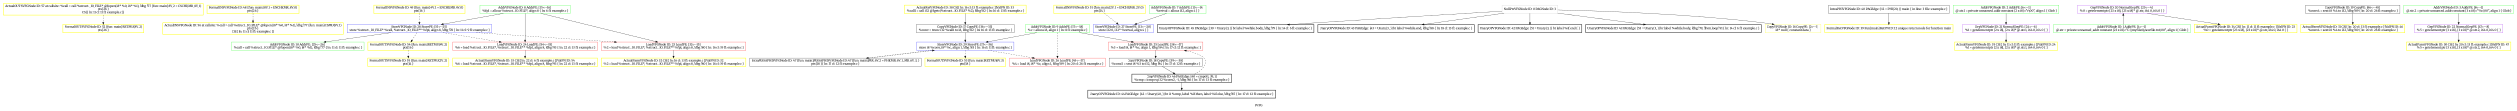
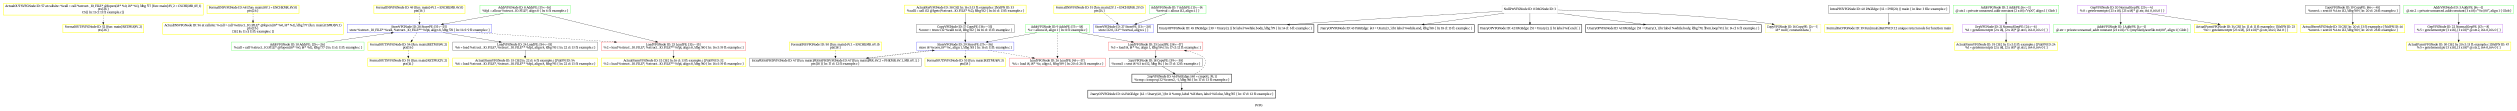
  digraph {
    fontname=Merriweather
    label=SVFG
    node [color=yellow fontname=Merriweather shape=record]
    edge [fontname=Merriweather style=solid]
    n1 [label="{ActualOUTSVFGNode ID: 57 at callsite:   %call = call %struct._IO_FILE* @fopen(i8* %0, i8* %1), !dbg !77 \{fun: main\}8V_2 = CSCHI(MR_8V_1)\npts\{26 \}\nCS[\{ ln: 11  cl: 11  fl: example.c \}]}" penwidth=2]
    n2 [label="{FormalOUTSVFGNode ID: 52 \{fun: main\}RETMU(8V_2)\npts\{26 \}\n}" penwidth=2]
    n3 [label="{ActualINSVFGNode ID: 56 at callsite:   %call = call %struct._IO_FILE* @fopen(i8* %0, i8* %1), !dbg !77 \{fun: main\}CSMU(8V_1)\npts\{26 \}\nCS[\{ ln: 11  cl: 11  fl: example.c \}]}" penwidth=2]
    n4 [label="{FormalOUTSVFGNode ID: 55 \{fun: main\}RETMU(2V_2)\npts\{14 \}\n}" penwidth=2]
    n5 [label="{FormalOUTSVFGNode ID: 54 \{fun: main\}RETMU(4V_2)\npts\{16 \}\n}" penwidth=2]
    n6 [label="{FormalOUTSVFGNode ID: 53 \{fun: main\}RETMU(6V_3)\npts\{18 \}\n}" penwidth=2]
    n7 [label="{FormalINSVFGNode ID: 51 \{fun: main\}2V_1 = ENCHI(MR_2V_0)\npts\{14 \}\n}" penwidth=2]
    n8 [color=blue label="{StoreVFGNode ID: 27 StorePE: [13\<--20]  \n   store i32 0, i32* %retval, align 4 \{  \}}"]
+   n9 [label="{FormalINSVFGNode ID: 50 \{fun: main\}6V_1 = ENCHI(MR_6V_0)\npts\{18 \}\n}" penwidth=2]
    n10 [color=black label="{IntraMSSAPHISVFGNode ID: 47 \{fun: main\}MSSAPHISVFGNode ID: 47 \{fun: main\}MR_6V_2 = PHI(MR_6V_1, MR_6V_3, )\npts\{18 \}\{ ln: 17  cl: 12  fl: example.c \}}"]
    n11 [color=blue label="{StoreVFGNode ID: 29 StorePE: [17\<--36]  \n   store i8 %conv, i8* %c, align 1, !dbg !83 \{ ln: 16  cl: 11  fl: example.c \}}"]
    n12 [color=red label="{LoadVFGNode ID: 26 LoadPE: [45\<--17]  \n   %4 = load i8, i8* %c, align 1, !dbg !89 \{ ln: 20  cl: 26  fl: example.c \}}"]
    n13 [label="{FormalINSVFGNode ID: 49 \{fun: main\}4V_1 = ENCHI(MR_4V_0)\npts\{16 \}\n}" penwidth=2]
    n14 [color=blue label="{StoreVFGNode ID: 28 StorePE: [15\<--25]  \n   store %struct._IO_FILE* %call, %struct._IO_FILE** %fp1, align 8, !dbg !78 \{ ln: 11  cl: 9  fl: example.c \}}"]
    n15 [color=red label="{LoadVFGNode ID: 23 LoadPE: [32\<--15]  \n   %2 = load %struct._IO_FILE*, %struct._IO_FILE** %fp1, align 8, !dbg !80 \{ ln: 16  cl: 19  fl: example.c \}}"]
-   n16 [color=red label="{LoadVFGNode ID: 24 LoadPE: [54\<--15]  \n   %6 = load %struct._IO_FILE*, %struct._IO_FILE** %fp1, align 8, !dbg !93 \{ ln: 22  cl: 13  fl: example.c \}}"]
+   n16 [color=black label="{LoadVFGNode ID: 24 LoadPE: [54\<--15]  \n   %6 = load %struct._IO_FILE*, %struct._IO_FILE** %fp1, align 8, !dbg !93 \{ ln: 22  cl: 13  fl: example.c \}}"]
    n17 [label="{ActualParmVFGNode ID: 32 CS[\{ ln: 16  cl: 13  fl: example.c \}]ValPN ID: 32\n   %2 = load %struct._IO_FILE*, %struct._IO_FILE** %fp1, align 8, !dbg !80 \{ ln: 16  cl: 19  fl: example.c \}}" penwidth=2]
    n18 [label="{ActualParmVFGNode ID: 33 CS[\{ ln: 22  cl: 6  fl: example.c \}]ValPN ID: 54\n   %6 = load %struct._IO_FILE*, %struct._IO_FILE** %fp1, align 8, !dbg !93 \{ ln: 22  cl: 13  fl: example.c \}}" penwidth=2]
    n19 [label="{FormalINSVFGNode ID: 48 \{fun: main\}8V_1 = ENCHI(MR_8V_0)\npts\{26 \}\n}" penwidth=2]
    n20 [color=red label="{LoadVFGNode ID: 25 LoadPE: [38\<--17]  \n   %3 = load i8, i8* %c, align 1, !dbg !84 \{ ln: 17  cl: 12  fl: example.c \}}"]
    n21 [color=black label="{CopyVFGNode ID: 18 CopyPE: [39\<--38]  \n   %conv2 = sext i8 %3 to i32, !dbg !84 \{ ln: 17  cl: 12  fl: example.c \}}"]
    n22 [color=black label="{CmpVFGNode ID: 46 PAGEdge: [40 = cmp(41, 39, )]\n    %cmp = icmp eq i32 %conv2, -1, !dbg !86 \{ ln: 17  cl: 13  fl: example.c \}}" penwidth=2]
    n23 [color=black label="{UnaryOPVFGNode ID: 44 PAGEdge: [42 = Unary(40, )]      br i1 %cmp, label %if.then, label %if.else, !dbg !87 \{ ln: 17  cl: 12  fl: example.c \}}" penwidth=2]
    n24 [color=black label="{UnaryOPVFGNode ID: 45 PAGEdge: [30 = Unary(3, )]      br label %while.body, !dbg !79 \{ ln: 14  cl: 6  fl: example.c \}}" penwidth=2]
    n25 [color=black label="{UnaryOPVFGNode ID: 43 PAGEdge: [43 = Unary(3, )]      br label %while.end, !dbg !88 \{ ln: 18  cl: 13  fl: example.c \}}" penwidth=2]
    n26 [color=black label="{UnaryOPVFGNode ID: 42 PAGEdge: [51 = Unary(3, )]      br label %if.end \{  \}}" penwidth=2]
    n27 [color=black label="{UnaryOPVFGNode ID: 41 PAGEdge: [53 = Unary(3, )]      br label %while.body, !dbg !79, !llvm.loop !91 \{ ln: 14  cl: 6  fl: example.c \}}" penwidth=2]
    n28 [color=black label="{IntraPHIVFGNode ID: 40 PAGEdge: [12 = PHI(20, )]    main \{ in line: 3 file: example.c \}}"]
    n29 [label="{FormalRetVFGNode ID: 39 Fun[main]RetPN ID: 12 unique return node for function main}" penwidth=2]
    n30 [label="{ActualRetVFGNode ID: 38 CS[\{ ln: 16  cl: 13  fl: example.c \}]ValPN ID: 33\n   %call1 = call i32 @fgetc(%struct._IO_FILE* %2), !dbg !82 \{ ln: 16  cl: 13  fl: example.c \}}" penwidth=2]
    n31 [color=black label="{CopyVFGNode ID: 17 CopyPE: [36\<--33]  \n   %conv = trunc i32 %call1 to i8, !dbg !82 \{ ln: 16  cl: 13  fl: example.c \}}"]
    n32 [label="{ActualParmVFGNode ID: 35 CS[\{ ln: 11  cl: 11  fl: example.c \}]ValPN ID: 24\n   %1 = getelementptr [2 x i8], [2 x i8]* @.str.1, i64 0, i64 0 \{  \}}" penwidth=2]
    n33 [label="{ActualParmVFGNode ID: 34 CS[\{ ln: 11  cl: 11  fl: example.c \}]ValPN ID: 23\n   %0 = getelementptr [23 x i8], [23 x i8]* @.str, i64 0, i64 0 \{  \}}" penwidth=2]
    n34 [label="{ActualParmVFGNode ID: 31 CS[\{ ln: 20  cl: 13  fl: example.c \}]ValPN ID: 46\n   %conv4 = sext i8 %4 to i32, !dbg !89 \{ ln: 20  cl: 26  fl: example.c \}}" penwidth=2]
    n35 [label="{ActualParmVFGNode ID: 30 CS[\{ ln: 20  cl: 13  fl: example.c \}]ValPN ID: 47\n   %5 = getelementptr [3 x i8], [3 x i8]* @.str.2, i64 0, i64 0 \{  \}}" penwidth=2]
    n36 [color=black label="{CopyVFGNode ID: 19 CopyPE: [46\<--45]  \n   %conv4 = sext i8 %4 to i32, !dbg !89 \{ ln: 20  cl: 26  fl: example.c \}}"]
    n37 [color=green label="{AddrVFGNode ID: 10 AddrPE: [25\<--26]  \n   %call = call %struct._IO_FILE* @fopen(i8* %0, i8* %1), !dbg !77 \{ ln: 11  cl: 11  fl: example.c \}}"]
    n38 [color=green label="{AddrVFGNode ID: 9 AddrPE: [17\<--18]  \n   %c = alloca i8, align 1 \{ ln: 8 fl: example.c \}}"]
    n39 [color=green label="{AddrVFGNode ID: 8 AddrPE: [15\<--16]  \n   %fp1 = alloca %struct._IO_FILE*, align 8 \{ ln: 6 fl: example.c \}}"]
    n40 [color=green label="{AddrVFGNode ID: 7 AddrPE: [13\<--14]  \n   %retval = alloca i32, align 4 \{  \}}"]
    n41 [color=green label="{AddrVFGNode ID: 3 AddrPE: [8\<--1]  \n @.str.2 = private unnamed_addr constant [3 x i8] c\"%c\\00\", align 1 \{ Glob  \}}"]
    n42 [color=purple label="{GepVFGNode ID: 22 NormalGepPE: [47\<--8]  \n   %5 = getelementptr [3 x i8], [3 x i8]* @.str.2, i64 0, i64 0 \{  \}}"]
    n43 [color=green label="{AddrVFGNode ID: 2 AddrPE: [6\<--1]  \n @.str.1 = private unnamed_addr constant [2 x i8] c\"r\\00\", align 1 \{ Glob  \}}"]
    n44 [color=purple label="{GepVFGNode ID: 21 NormalGepPE: [24\<--6]  \n   %1 = getelementptr [2 x i8], [2 x i8]* @.str.1, i64 0, i64 0 \{  \}}"]
    n45 [color=green label="{AddrVFGNode ID: 1 AddrPE: [4\<--1]  \n @.str = private unnamed_addr constant [23 x i8] c\"C:\\\\myfiles\\\\newfile.txt\\00\", align 1 \{ Glob  \}}"]
    n46 [color=purple label="{GepVFGNode ID: 20 NormalGepPE: [23\<--4]  \n   %0 = getelementptr [23 x i8], [23 x i8]* @.str, i64 0, i64 0 \{  \}}"]
    n47 [color=grey label="{NullPtrVFGNode ID: 0 PAGNode ID: 3\n}"]
    n48 [label="{CopyVFGNode ID: 16 CopyPE: [2\<--3]  \n i8* null \{ constant data \}}"]
    n1 -> n2 [style=dashed]
    n5 -> n4 [style=dashed]
    n7 -> n8 [style=dashed]
+   n9 -> n10 [style=dashed]
    n10 -> n11 [style=dashed]
    n11 -> n6 [style=dashed]
    n11 -> n10 [style=dashed]
    n11 -> n12 [style=dashed]
    n13 -> n14 [style=dashed]
    n14 -> n5 [style=dashed]
    n14 -> n15 [style=dashed]
-   n14 -> n16 [style=dashed]
+   n14 -> n16
    n15 -> n17
    n16 -> n18
    n19 -> n3 [style=dashed]
    n20 -> n21
    n21 -> n22
    n22 -> n20 [style=dashed]
    n22 -> n23
    n28 -> n29
    n30 -> n31
    n31 -> n11
    n36 -> n34
-   n14 -> n37
+   n37 -> n14
    n38 -> n11
    n38 -> n12 [style=dashed]
    n38 -> n20
    n39 -> n14
    n39 -> n15
-   n39 -> n16
    n40 -> n8
    n41 -> n42
    n42 -> n35
    n43 -> n44
    n44 -> n32
-   n45 -> n46
+   n46 -> n45
    n46 -> n33
    n47 -> n24
    n47 -> n25
    n47 -> n26
    n47 -> n27
    n47 -> n48
  }
